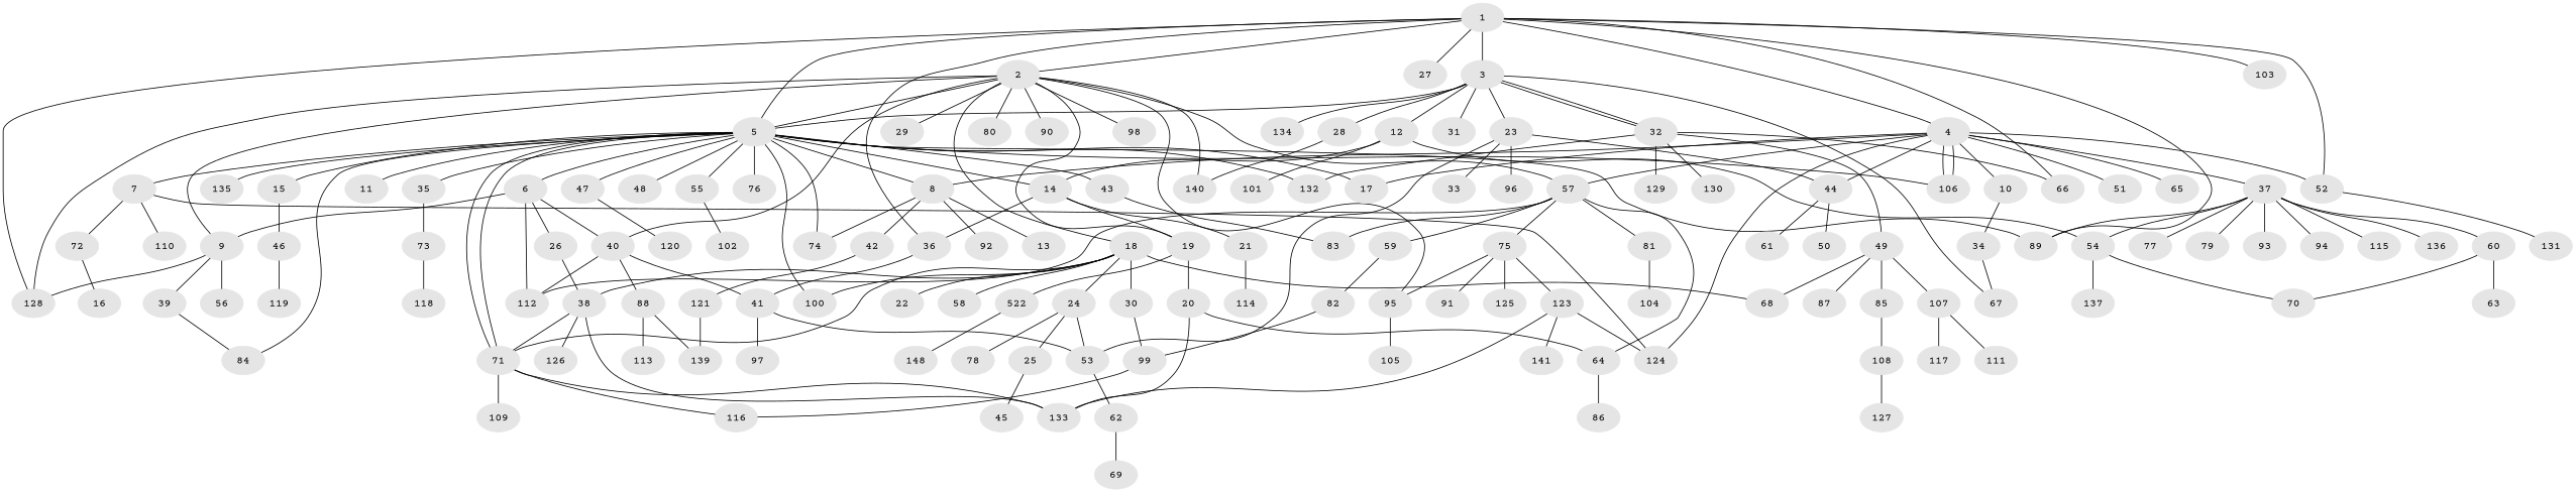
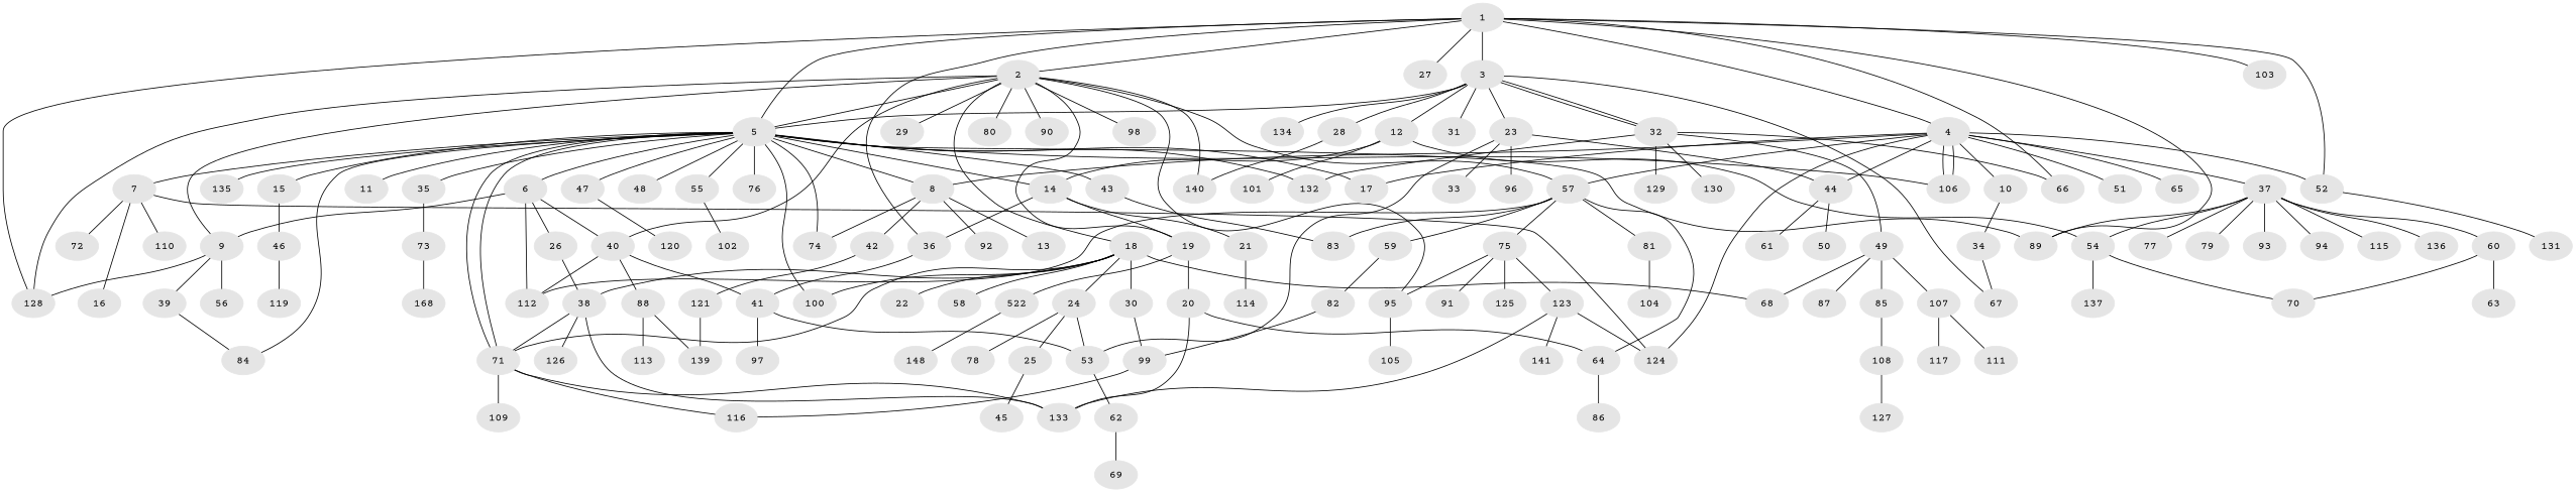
  graph {
    fontname="Courier Prime"
    node [color=gray90 fontname="Courier Prime" style=filled]
    edge [fontname="Courier Prime"]
    1
    2
    3
    4
    5
    27
    36
    52
    66
    89
    103
    128
    9
    18
    19
    29
    40
    57
    80
    90
    95
    98
    140
    12
    23
    28
    31
    32
    67
    134
    8
    10
    17
    37
    44
    51
    65
    106
    124
    6
    7
    11
    14
    15
    35
    43
    47
    48
    55
    71
    74
    76
    84
    100
    132
    135
    41
    131
    39
    56
    22
    24
    30
    38
    58
    68
    20
    n68 [label=522]
    112
    88
    64
    83
    59
    75
    81
    105
    54
    101
    33
    53
    96
    49
    129
    130
    13
    42
    92
    34
    60
    77
    79
    93
    94
    115
    136
    50
    61
    26
    16
    72
    110
    21
    46
    73
    120
    102
    133
    109
    116
    121
    70
    137
    114
    119
    25
    78
    99
    126
    n119 [label=148]
    86
    62
    45
    85
    87
    107
-   118
+   118 [label=168]
    97
    63
    113
    139
    108
    111
    117
    69
    82
    91
    123
    125
    104
    141
    127
    1 -- 2
    1 -- 3
    1 -- 4
    1 -- 5
    1 -- 27
    1 -- 36
    1 -- 52
    1 -- 66
    1 -- 89
    1 -- 103
    1 -- 128
    2 -- 5
    2 -- 128
    2 -- 9
    2 -- 18
    2 -- 19
    2 -- 29
    2 -- 40
    2 -- 57
    2 -- 80
    2 -- 90
    2 -- 95
    2 -- 98
    2 -- 140
    3 -- 5
    3 -- 12
    3 -- 23
    3 -- 28
    3 -- 31
    3 -- 32
    3 -- 32
    3 -- 67
    3 -- 134
    4 -- 52
    4 -- 57
    4 -- 8
    4 -- 10
    4 -- 17
    4 -- 37
    4 -- 44
    4 -- 51
    4 -- 65
    4 -- 106
    4 -- 106
    4 -- 124
    5 -- 89
    5 -- 8
    5 -- 17
    5 -- 106
    5 -- 6
    5 -- 7
    5 -- 11
    5 -- 14
    5 -- 15
    5 -- 35
    5 -- 43
    5 -- 47
    5 -- 48
    5 -- 55
    5 -- 71
    5 -- 71
    5 -- 74
    5 -- 76
    5 -- 84
    5 -- 100
    5 -- 132
    5 -- 135
    36 -- 41
    52 -- 131
    9 -- 128
    9 -- 39
    9 -- 56
    18 -- 71
    18 -- 100
    18 -- 22
    18 -- 24
    18 -- 30
    18 -- 38
    18 -- 58
    18 -- 68
    19 -- 20
    19 -- n68
    40 -- 41
    40 -- 112
    40 -- 88
    57 -- 112
    57 -- 64
    57 -- 83
    57 -- 59
    57 -- 75
    57 -- 81
    95 -- 105
    12 -- 14
    12 -- 54
    12 -- 101
    23 -- 44
    23 -- 33
    23 -- 53
    23 -- 96
    28 -- 140
    32 -- 66
    32 -- 132
    32 -- 49
    32 -- 129
    32 -- 130
    8 -- 74
    8 -- 13
    8 -- 42
    8 -- 92
    10 -- 34
    37 -- 89
    37 -- 54
    37 -- 60
    37 -- 77
    37 -- 79
    37 -- 93
    37 -- 94
    37 -- 115
    37 -- 136
    44 -- 50
    44 -- 61
    6 -- 9
    6 -- 40
    6 -- 112
    6 -- 26
    7 -- 124
-   72 -- 16
+   7 -- 16
    7 -- 72
    7 -- 110
    14 -- 36
    14 -- 19
    14 -- 21
    15 -- 46
    35 -- 73
    43 -- 83
    47 -- 120
    55 -- 102
    71 -- 133
    71 -- 109
    71 -- 116
    41 -- 53
    41 -- 97
    39 -- 84
    24 -- 53
    24 -- 25
    24 -- 78
    30 -- 99
    38 -- 71
    38 -- 133
    38 -- 126
    20 -- 64
    20 -- 133
    n68 -- n119
    88 -- 113
    88 -- 139
    64 -- 86
    59 -- 82
    75 -- 95
    75 -- 91
    75 -- 123
    75 -- 125
    81 -- 104
    54 -- 70
    54 -- 137
    53 -- 62
    49 -- 68
    49 -- 85
    49 -- 87
    49 -- 107
    42 -- 121
    34 -- 67
    60 -- 70
    60 -- 63
    26 -- 38
    21 -- 114
    46 -- 119
    73 -- 118
    121 -- 139
    25 -- 45
    99 -- 116
    62 -- 69
    85 -- 108
    107 -- 111
    107 -- 117
    108 -- 127
    82 -- 99
    123 -- 124
    123 -- 133
    123 -- 141
  }
